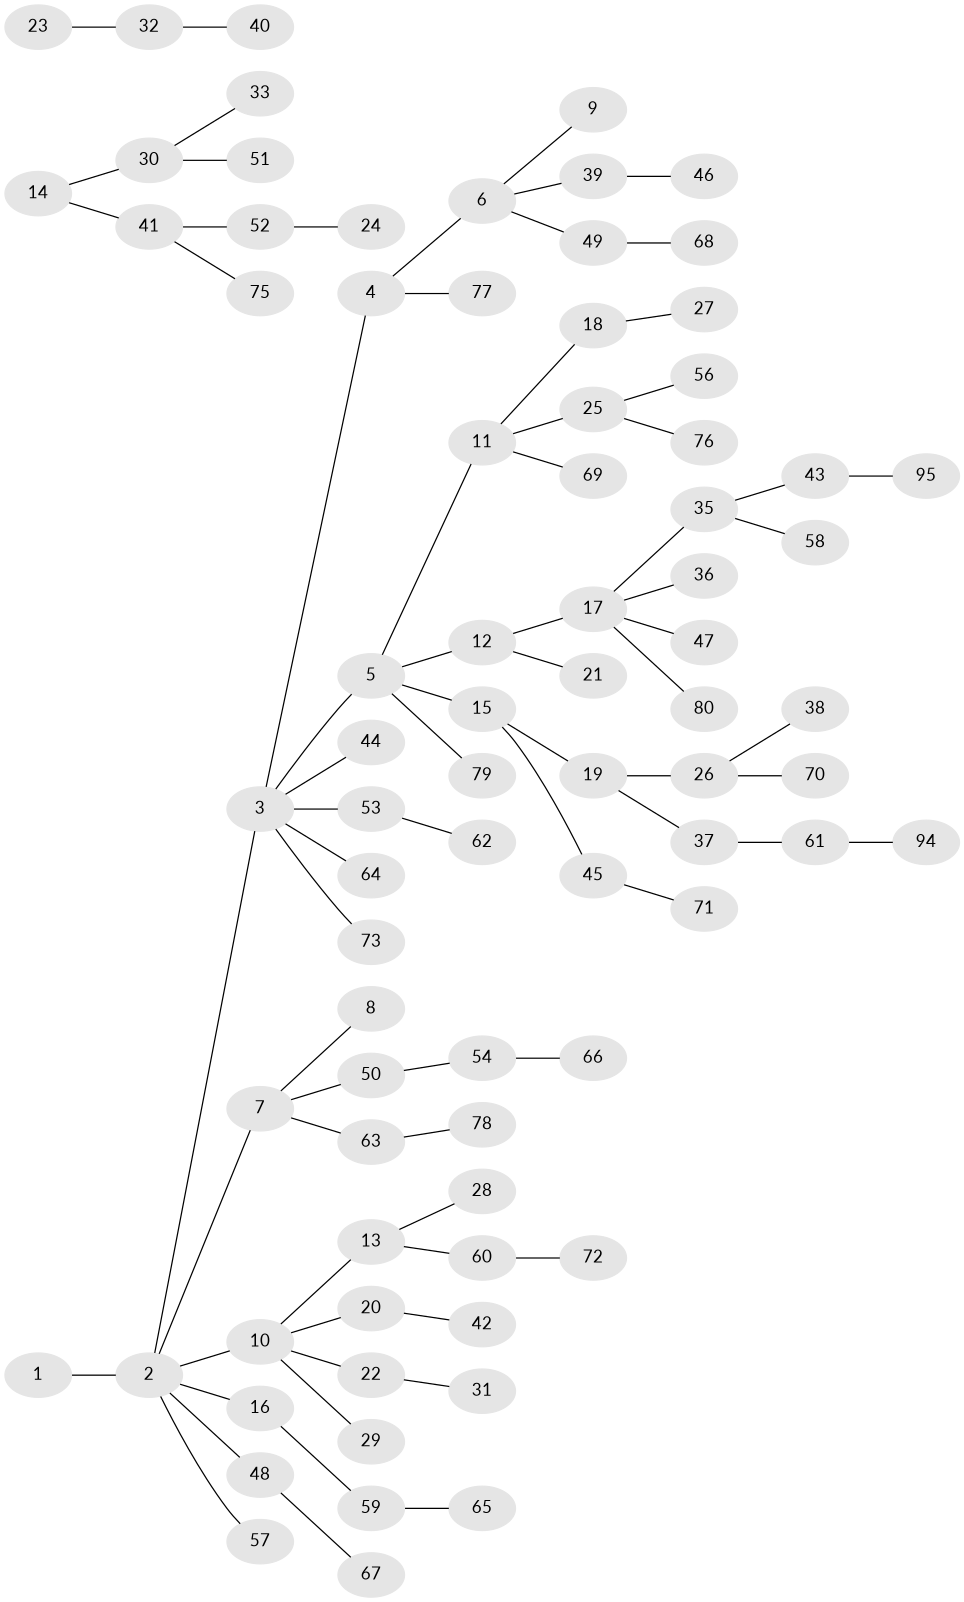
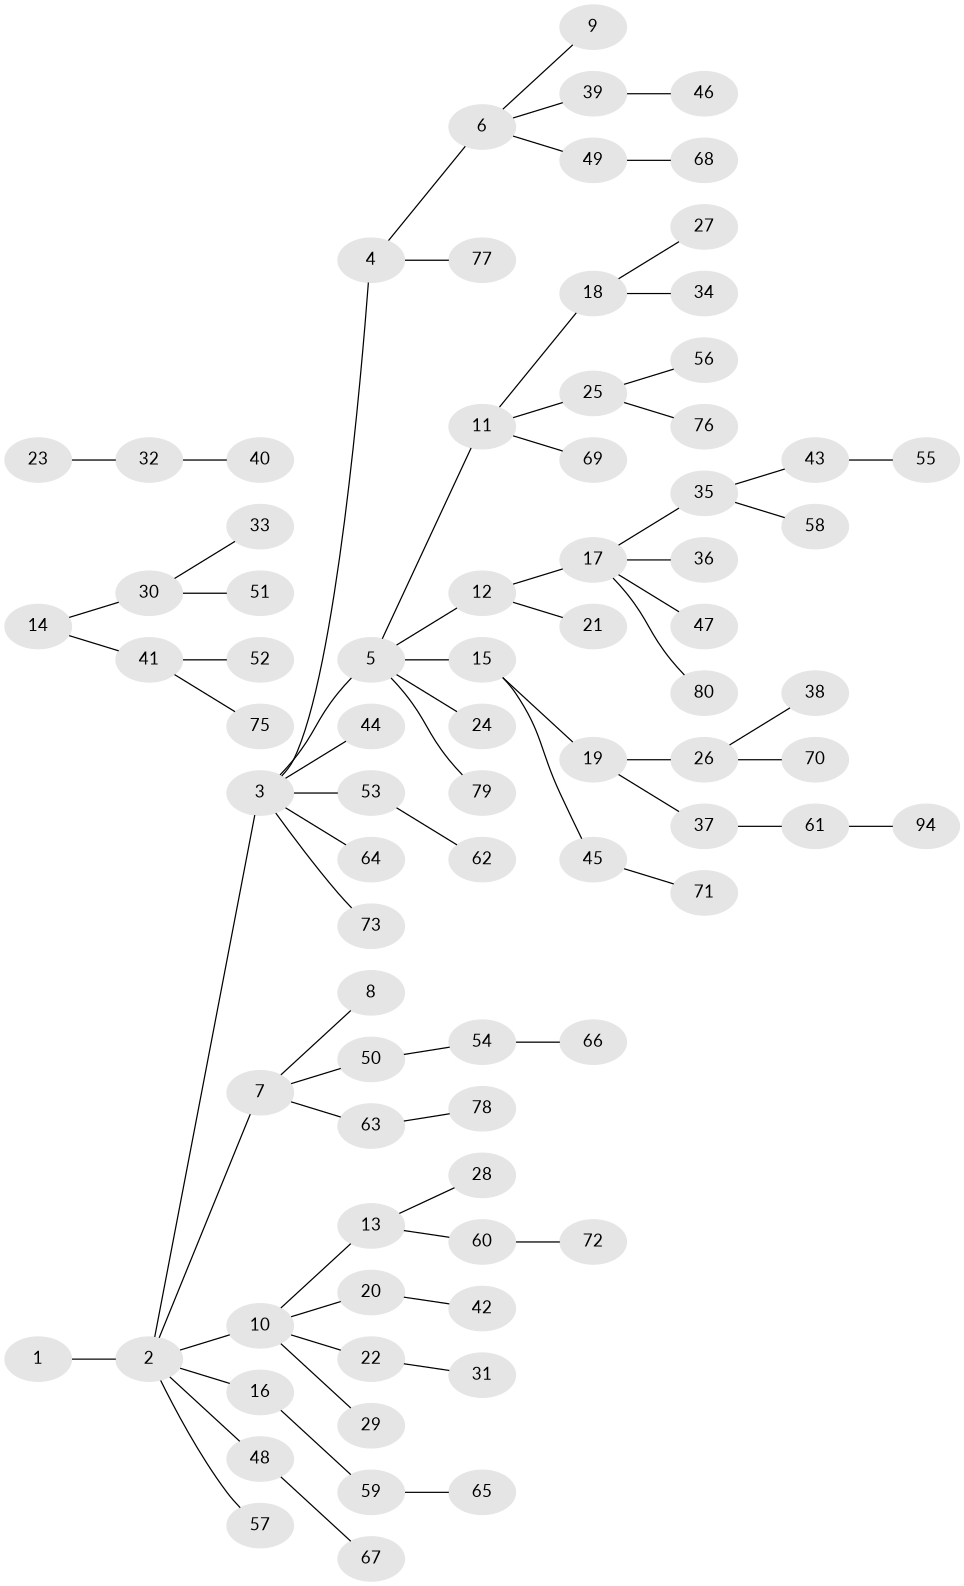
  graph {
    fontname=Lato
    rankdir=LR
    node [color=gray90 fontname=Lato style=filled]
    edge [fontname=Lato]
    1
    2
    3
    7
    10
    16
    48
    57
    4
    5
    44
    53
    64
    73
    8
    50
    63
    13
    20
    22
    29
    14
    30
    41
    59
    67
    6
    77
    11
    12
    15
    24
    79
    62
    9
    39
    49
    18
    25
    69
    17
    21
    19
    45
    46
    68
    54
    78
    28
    60
    42
    31
    27
+   34
    23
    32
    56
    76
    35
    36
    47
    80
    72
    33
    51
    52
    75
    26
    37
    71
    65
    43
    58
    38
    70
    61
    40
-   55 [label=95]
+   55
    n79 [label=94]
    66
    1 -- 2
    2 -- 3
    2 -- 7
    2 -- 10
    2 -- 16
    2 -- 48
    2 -- 57
    3 -- 4
    3 -- 5
    3 -- 44
    3 -- 53
    3 -- 64
    3 -- 73
    7 -- 8
    7 -- 50
    7 -- 63
    10 -- 13
    10 -- 20
    10 -- 22
    10 -- 29
    16 -- 59
    48 -- 67
    4 -- 6
    4 -- 77
    5 -- 11
    5 -- 12
    5 -- 15
-   52 -- 24
+   5 -- 24
    5 -- 79
    53 -- 62
    50 -- 54
    63 -- 78
    13 -- 28
    13 -- 60
    20 -- 42
    22 -- 31
    14 -- 30
    14 -- 41
    30 -- 33
    30 -- 51
    41 -- 52
    41 -- 75
    59 -- 65
    6 -- 9
    6 -- 39
    6 -- 49
    11 -- 18
    11 -- 25
    11 -- 69
    12 -- 17
    12 -- 21
    15 -- 19
    15 -- 45
    39 -- 46
    49 -- 68
    18 -- 27
+   18 -- 34
    25 -- 56
    25 -- 76
    17 -- 35
    17 -- 36
    17 -- 47
    17 -- 80
    19 -- 26
    19 -- 37
    45 -- 71
    54 -- 66
    60 -- 72
    23 -- 32
    32 -- 40
    35 -- 43
    35 -- 58
    26 -- 38
    26 -- 70
    37 -- 61
    43 -- 55
    61 -- n79
  }
